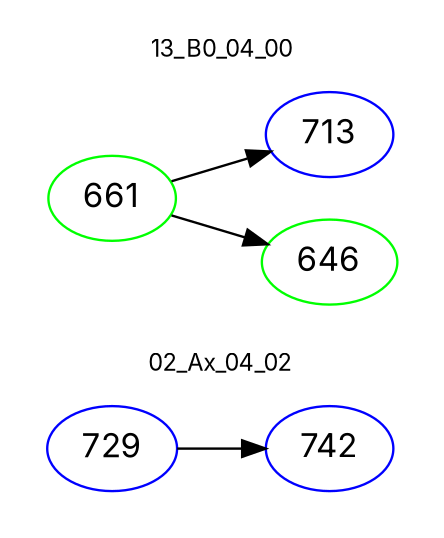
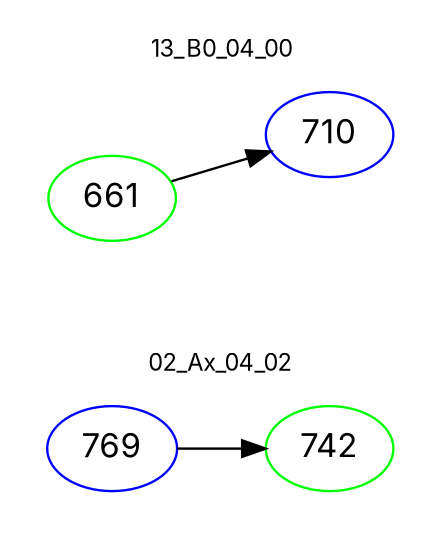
  digraph {
    fontname=Inter
    rankdir=LR
    node [color=blue fontname=Inter]
    edge [color=black fontname=Inter]
-   n1 [label=729]
-   n2 [label=742]
+   n1 [label=769]
+   n2 [color=green label=742]
    n3 [color=green label=661]
-   n4 [color=green label=646]
-   n5 [label=713]
+   n5 [label=710]
    subgraph cluster_1 {
      color=white
      fontsize=10
      label="02_Ax_04_02"
      n1
      n2
    }
    subgraph cluster_2 {
      color=white
      fontsize=10
      label="13_B0_04_00"
      n3
-     n4
      n5
    }
    n1 -> n2
-   n3 -> n4
    n3 -> n5
  }
